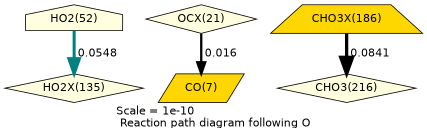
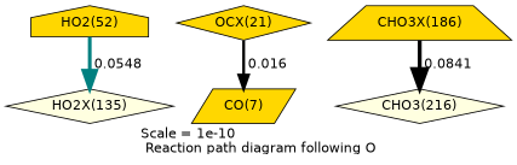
  digraph {
    fontname="DejaVu Sans"
    label="Scale = 1e-10\l Reaction path diagram following O"
    node [fillcolor=lightyellow fontname="DejaVu Sans" shape=diamond style=filled]
    edge [color=black fontname="DejaVu Sans" style=bold]
-   n1 [label="HO2(52)" shape=house]
+   n1 [fillcolor=gold label="HO2(52)" shape=house]
    n2 [label="HO2X(135)"]
-   n3 [label="OCX(21)"]
+   n3 [fillcolor=gold label="OCX(21)"]
    n4 [fillcolor=gold label="CO(7)" shape=parallelogram]
    n5 [fillcolor=gold label="CHO3X(186)" shape=trapezium]
    n6 [label="CHO3(216)"]
    n1 -> n2 [arrowsize=1.9 color=teal label=" 0.0548" penwidth=3.81]
    n3 -> n4 [arrowsize=1.44 label=" 0.016" penwidth=2.88]
    n5 -> n6 [arrowsize=2.07 label=" 0.0841" penwidth=4.13]
  }
